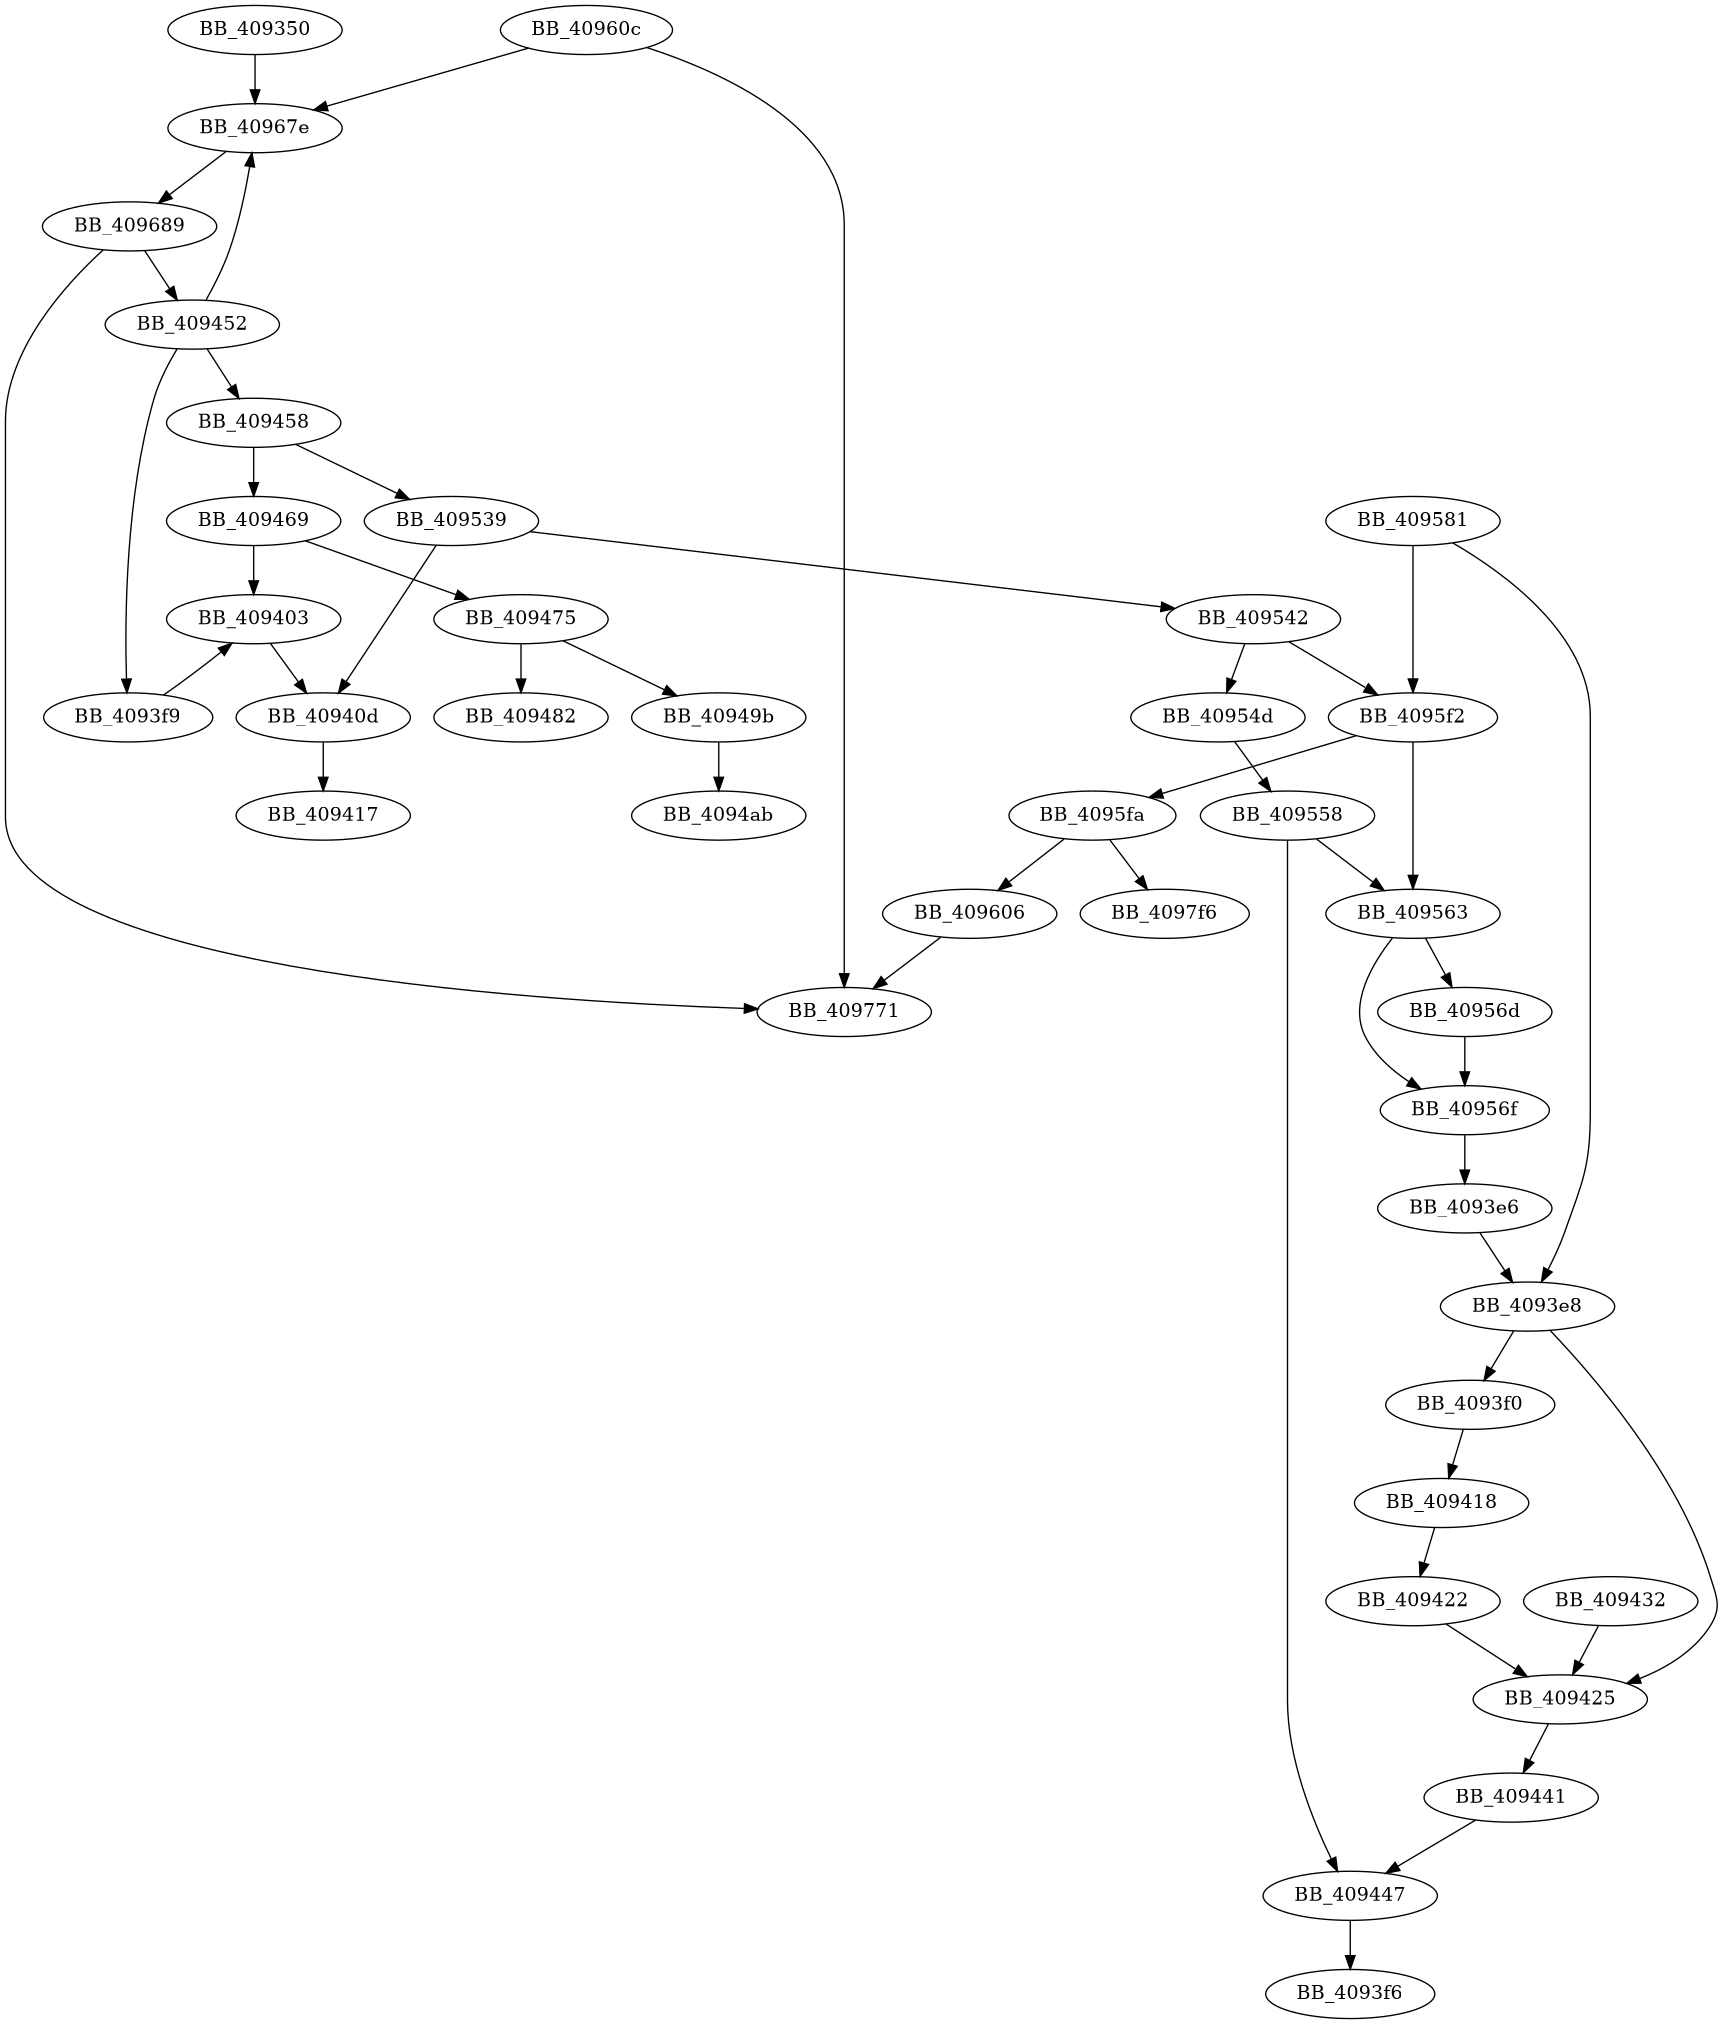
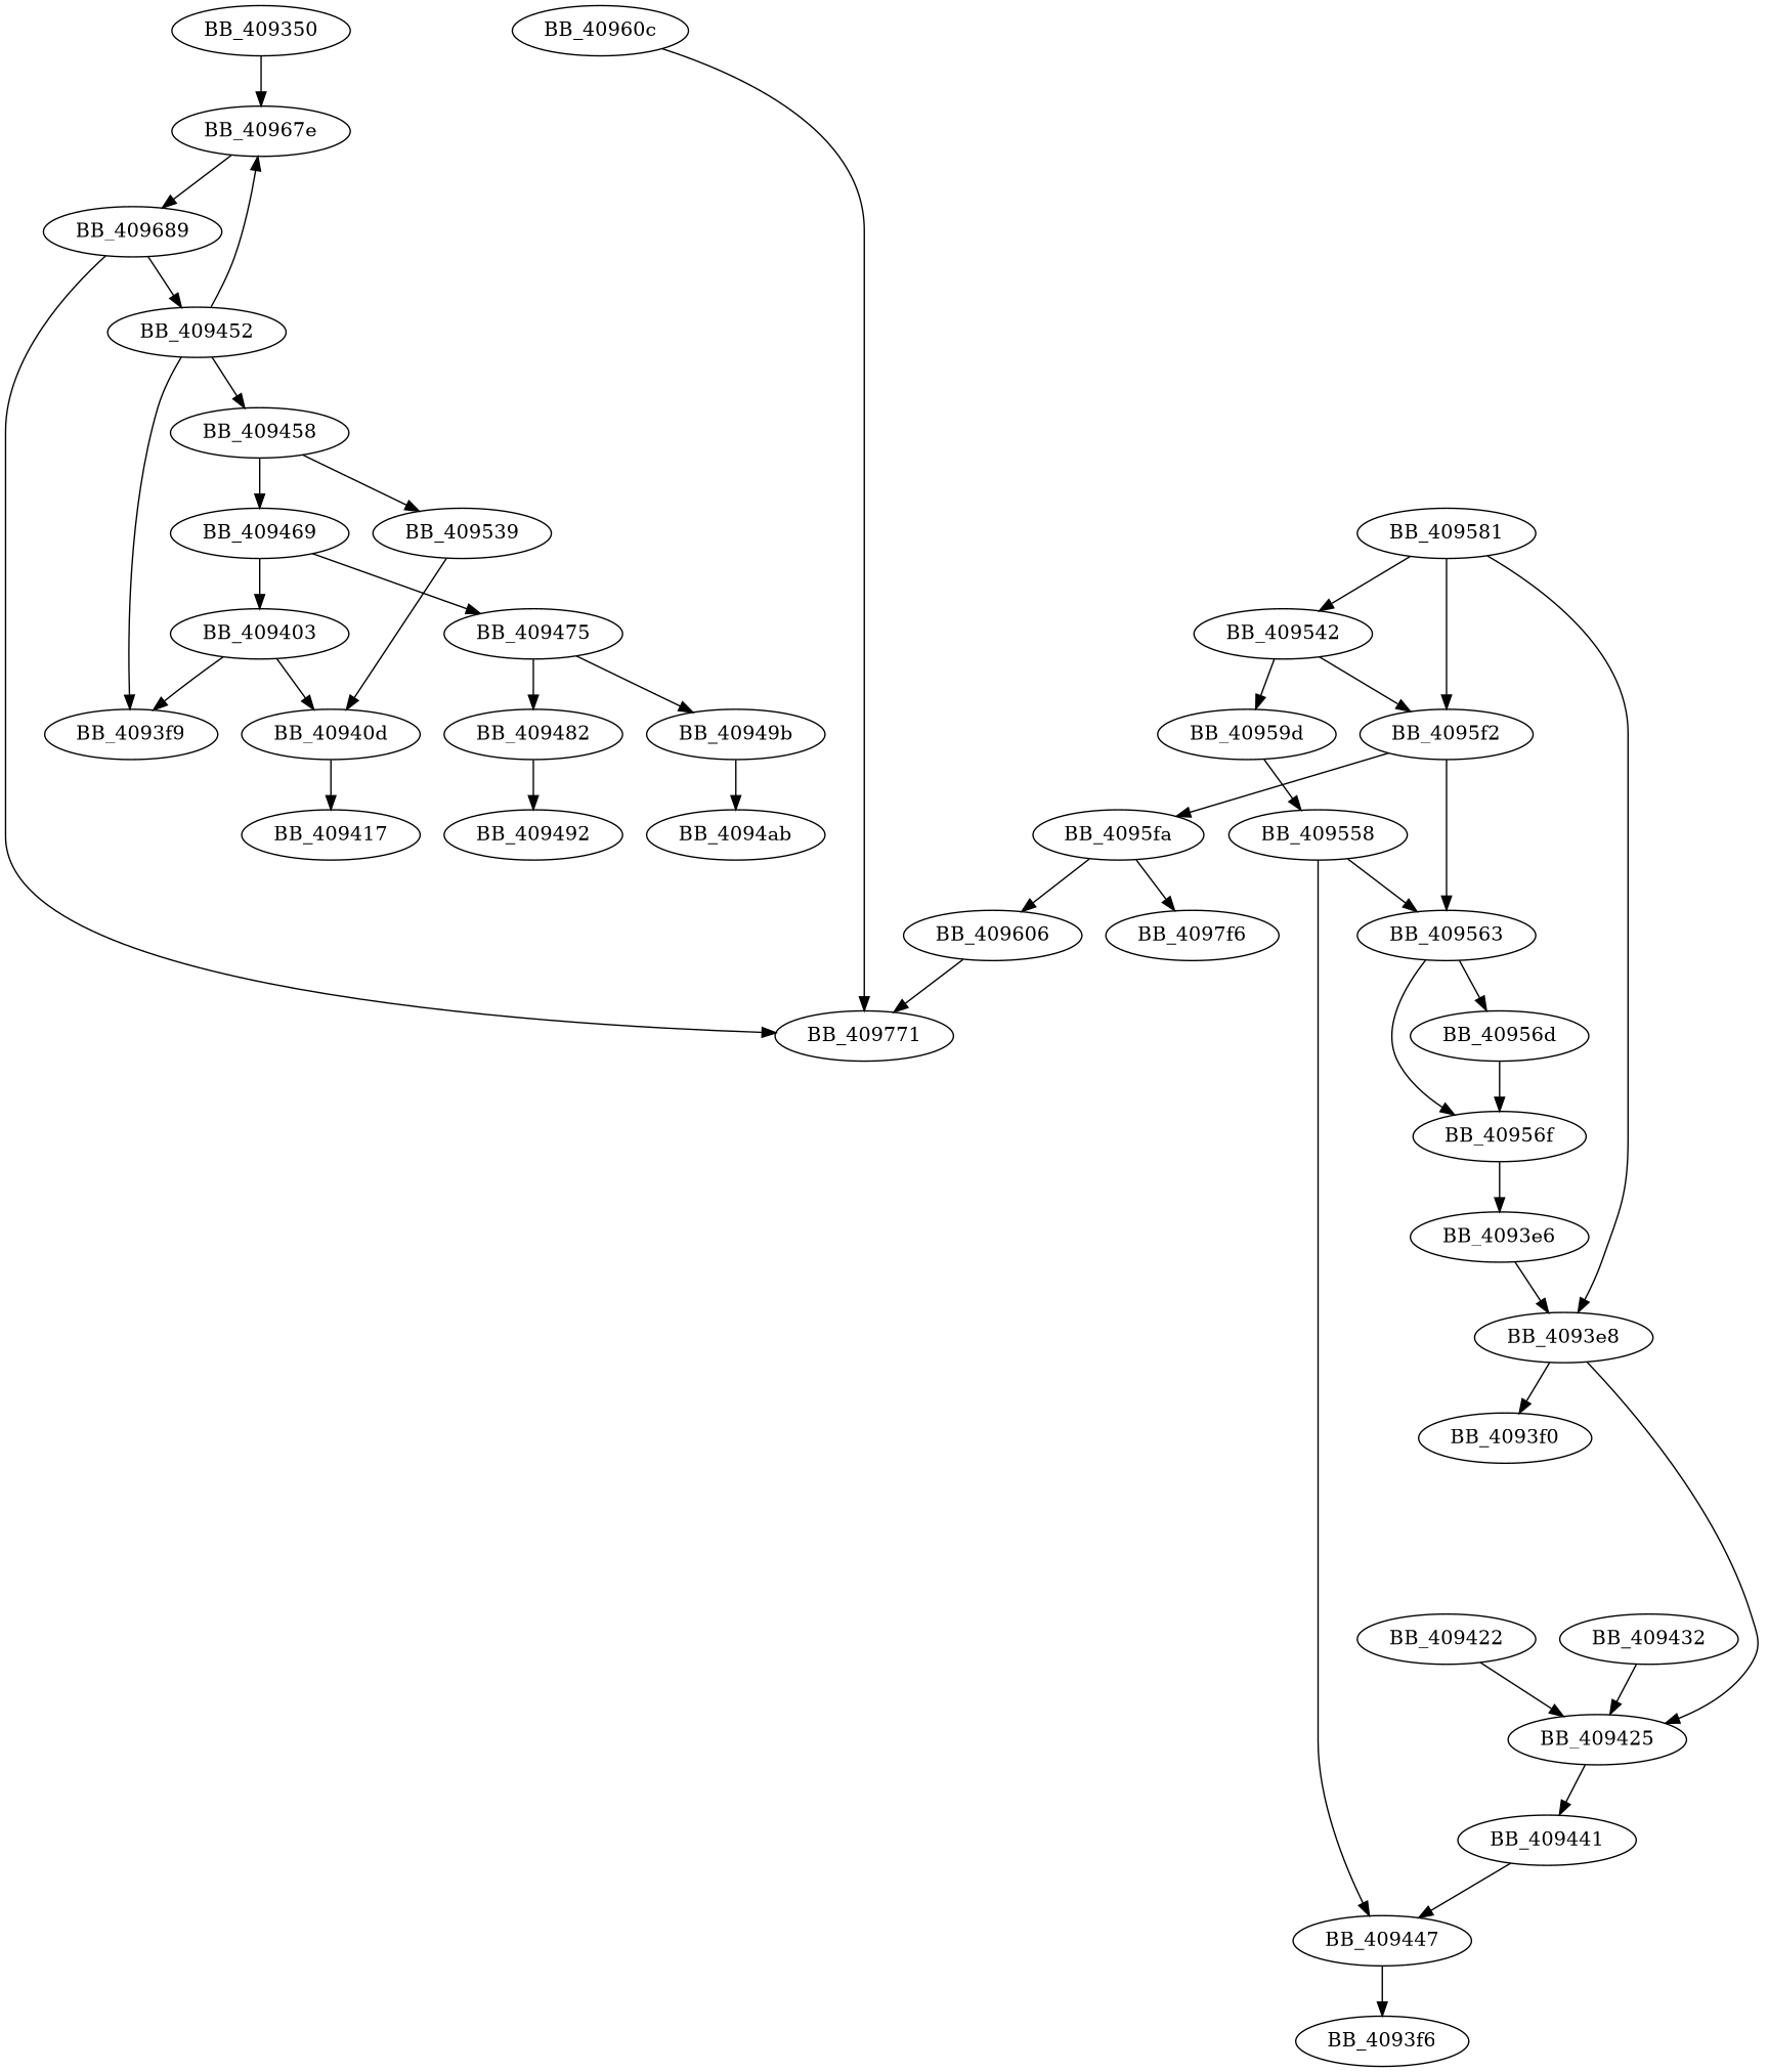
  digraph {
    BB_409350
    BB_40967e
    BB_409689
    BB_409452
    BB_4093f9
    BB_409458
    BB_409771
    BB_4093e6
    BB_4093e8
    BB_4093f0
    BB_409425
-   BB_409418
    BB_409441
    BB_409422
    BB_409432
    BB_409447
    BB_409403
    BB_40940d
    BB_409417
    BB_4093f6
    BB_409469
    BB_409539
    BB_409475
    BB_409542
    BB_409482
    BB_40949b
-   BB_40954d
+   BB_40954d [label=BB_40959d]
    BB_4095f2
+   BB_409492
    BB_4094ab
    BB_409558
    BB_409563
    BB_4095fa
    BB_40956d
    BB_40956f
    BB_409606
    BB_4097f6
    BB_409581
    BB_40960c
    BB_409350 -> BB_40967e
    BB_40967e -> BB_409689
    BB_409689 -> BB_409452
    BB_409689 -> BB_409771
    BB_409452 -> BB_40967e
    BB_409452 -> BB_4093f9
    BB_409452 -> BB_409458
-   BB_4093f9 -> BB_409403
+   BB_409403 -> BB_4093f9
    BB_409458 -> BB_409469
    BB_409458 -> BB_409539
    BB_4093e6 -> BB_4093e8
    BB_4093e8 -> BB_4093f0
    BB_4093e8 -> BB_409425
-   BB_4093f0 -> BB_409418
    BB_409425 -> BB_409441
-   BB_409418 -> BB_409422
    BB_409441 -> BB_409447
    BB_409422 -> BB_409425
    BB_409432 -> BB_409425
    BB_409447 -> BB_4093f6
    BB_409403 -> BB_40940d
    BB_40940d -> BB_409417
    BB_409469 -> BB_409403
    BB_409469 -> BB_409475
    BB_409539 -> BB_40940d
-   BB_409539 -> BB_409542
+   BB_409581 -> BB_409542
    BB_409475 -> BB_409482
    BB_409475 -> BB_40949b
    BB_409542 -> BB_40954d
    BB_409542 -> BB_4095f2
+   BB_409482 -> BB_409492
    BB_40949b -> BB_4094ab
    BB_40954d -> BB_409558
    BB_4095f2 -> BB_409563
    BB_4095f2 -> BB_4095fa
    BB_409558 -> BB_409447
    BB_409558 -> BB_409563
    BB_409563 -> BB_40956d
    BB_409563 -> BB_40956f
    BB_4095fa -> BB_409606
    BB_4095fa -> BB_4097f6
    BB_40956d -> BB_40956f
    BB_40956f -> BB_4093e6
    BB_409606 -> BB_409771
    BB_409581 -> BB_4093e8
    BB_409581 -> BB_4095f2
-   BB_40960c -> BB_40967e
    BB_40960c -> BB_409771
  }
